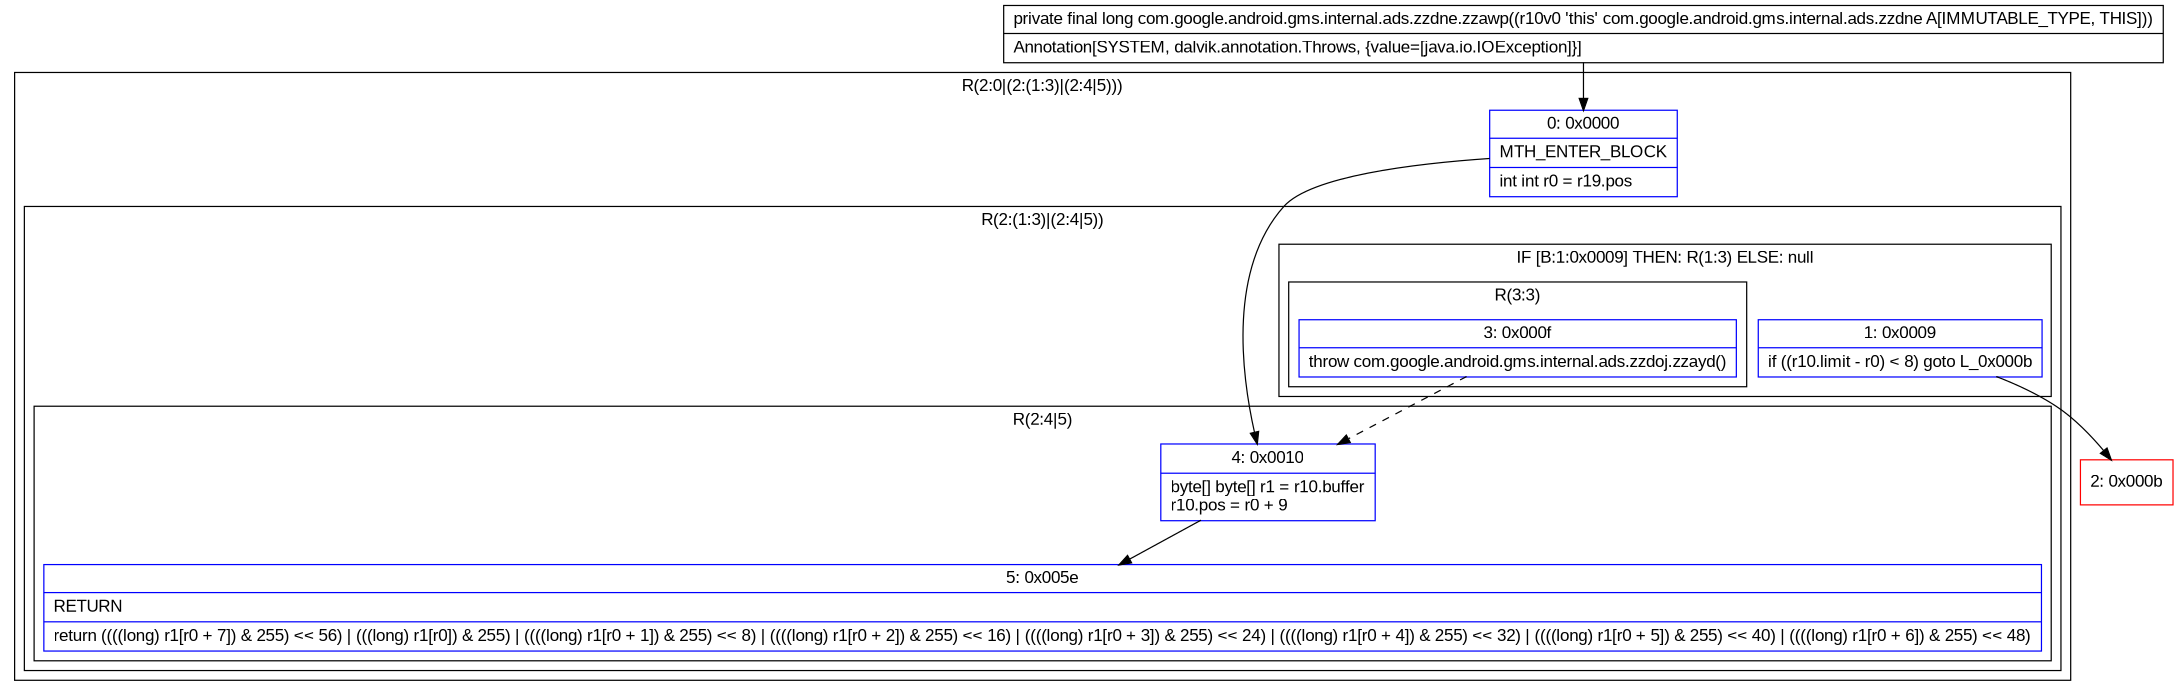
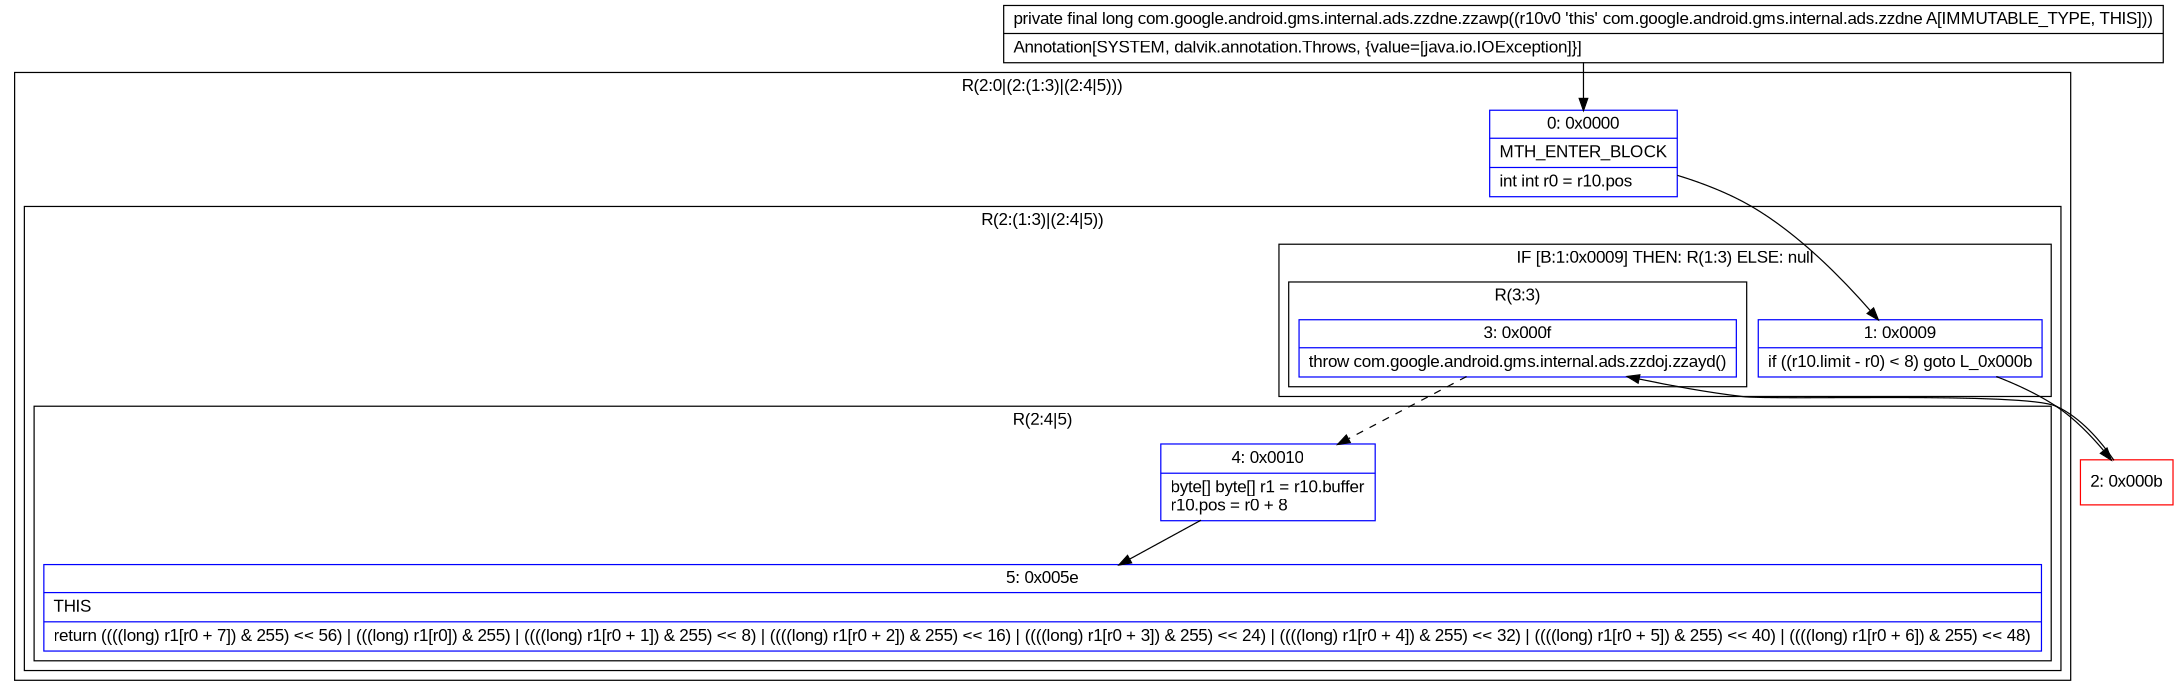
  digraph {
    fontname="Liberation Sans"
    node [color=blue fontname="Liberation Sans" shape=record]
    edge [fontname="Liberation Sans"]
    n1 [label="{3\:\ 0x000f|throw com.google.android.gms.internal.ads.zzdoj.zzayd()\l}"]
    n2 [label="{1\:\ 0x0009|if ((r10.limit \- r0) \< 8) goto L_0x000b\l}"]
-   n3 [label="{4\:\ 0x0010|byte[] byte[] r1 = r10.buffer\lr10.pos = r0 + 9\l}"]
-   n4 [label="{5\:\ 0x005e|RETURN\l|return ((((long) r1[r0 + 7]) & 255) \<\< 56) \| (((long) r1[r0]) & 255) \| ((((long) r1[r0 + 1]) & 255) \<\< 8) \| ((((long) r1[r0 + 2]) & 255) \<\< 16) \| ((((long) r1[r0 + 3]) & 255) \<\< 24) \| ((((long) r1[r0 + 4]) & 255) \<\< 32) \| ((((long) r1[r0 + 5]) & 255) \<\< 40) \| ((((long) r1[r0 + 6]) & 255) \<\< 48)\l}"]
-   n5 [label="{0\:\ 0x0000|MTH_ENTER_BLOCK\l|int int r0 = r19.pos\l}"]
+   n3 [label="{4\:\ 0x0010|byte[] byte[] r1 = r10.buffer\lr10.pos = r0 + 8\l}"]
+   n4 [label="{5\:\ 0x005e|THIS\l|return ((((long) r1[r0 + 7]) & 255) \<\< 56) \| (((long) r1[r0]) & 255) \| ((((long) r1[r0 + 1]) & 255) \<\< 8) \| ((((long) r1[r0 + 2]) & 255) \<\< 16) \| ((((long) r1[r0 + 3]) & 255) \<\< 24) \| ((((long) r1[r0 + 4]) & 255) \<\< 32) \| ((((long) r1[r0 + 5]) & 255) \<\< 40) \| ((((long) r1[r0 + 6]) & 255) \<\< 48)\l}"]
+   n5 [label="{0\:\ 0x0000|MTH_ENTER_BLOCK\l|int int r0 = r10.pos\l}"]
    n6 [color=red label="{2\:\ 0x000b}"]
    n7 [label="{private final long com.google.android.gms.internal.ads.zzdne.zzawp((r10v0 'this' com.google.android.gms.internal.ads.zzdne A[IMMUTABLE_TYPE, THIS]))  | Annotation[SYSTEM, dalvik.annotation.Throws, \{value=[java.io.IOException]\}]\l}" color=""]
    subgraph cluster_1 {
      label="R(2:0|(2:(1:3)|(2:4|5)))"
      n5
      subgraph cluster_2 {
        label="R(2:(1:3)|(2:4|5))"
        subgraph cluster_3 {
          label="IF [B:1:0x0009] THEN: R(1:3) ELSE: null"
          n2
          subgraph cluster_4 {
            label="R(3:3)"
            n1
          }
        }
        subgraph cluster_5 {
          label="R(2:4|5)"
          n3
          n4
        }
      }
    }
    n1 -> n3 [style=dashed]
    n2 -> n6
    n3 -> n4
-   n5 -> n3
+   n5 -> n2
+   n6 -> n1
    n7 -> n5
  }
